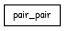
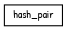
  digraph {
    rankdir=LR
    fontname="Patrick Hand"
-   n1 [color=black fillcolor=white fontname="Patrick Hand" fontsize=10 height=0.2 label=pair_pair shape=record style=filled width=0.4]
+   n1 [color=black fillcolor=white fontname="Patrick Hand" fontsize=10 height=0.2 label=hash_pair shape=record style=filled width=0.4]
  }
